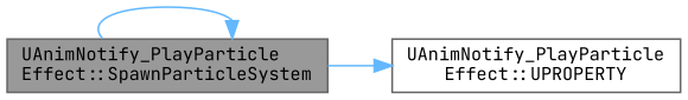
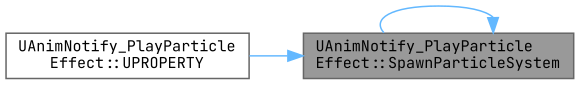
  digraph {
    rankdir=LR
    fontname="JetBrains Mono"
    node [fontname="JetBrains Mono" fontsize=10 shape=box style=filled]
    edge [color=steelblue1 fontname="JetBrains Mono" fontsize=10 labelfontname=Helvetica labelfontsize=10 style=solid]
    n1 [color=gray40 fillcolor=grey60 fontcolor=black height=0.2 label="UAnimNotify_PlayParticle\lEffect::SpawnParticleSystem" width=0.4]
    n2 [color=grey40 fillcolor=white height=0.2 label="UAnimNotify_PlayParticle\lEffect::UPROPERTY" width=0.4]
    n1 -> n1
-   n1 -> n2
+   n2 -> n1
  }
